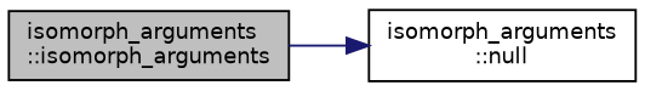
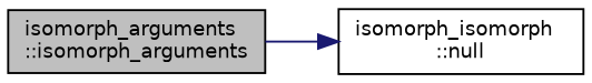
  digraph {
    rankdir=LR
    node [color=black fontname=Helvetica fontsize=10 shape=record style=filled]
    n1 [fillcolor=grey75 fontcolor=black height=0.2 label="isomorph_arguments\l::isomorph_arguments" width=0.4]
-   n2 [fillcolor=white height=0.2 label="isomorph_arguments\l::null" width=0.4]
+   n2 [fillcolor=white height=0.2 label="isomorph_isomorph\l::null" width=0.4]
    n1 -> n2 [color=midnightblue fontname=Helvetica fontsize=10 labelfontname=Helvetica labelfontsize=10 style=solid]
  }
